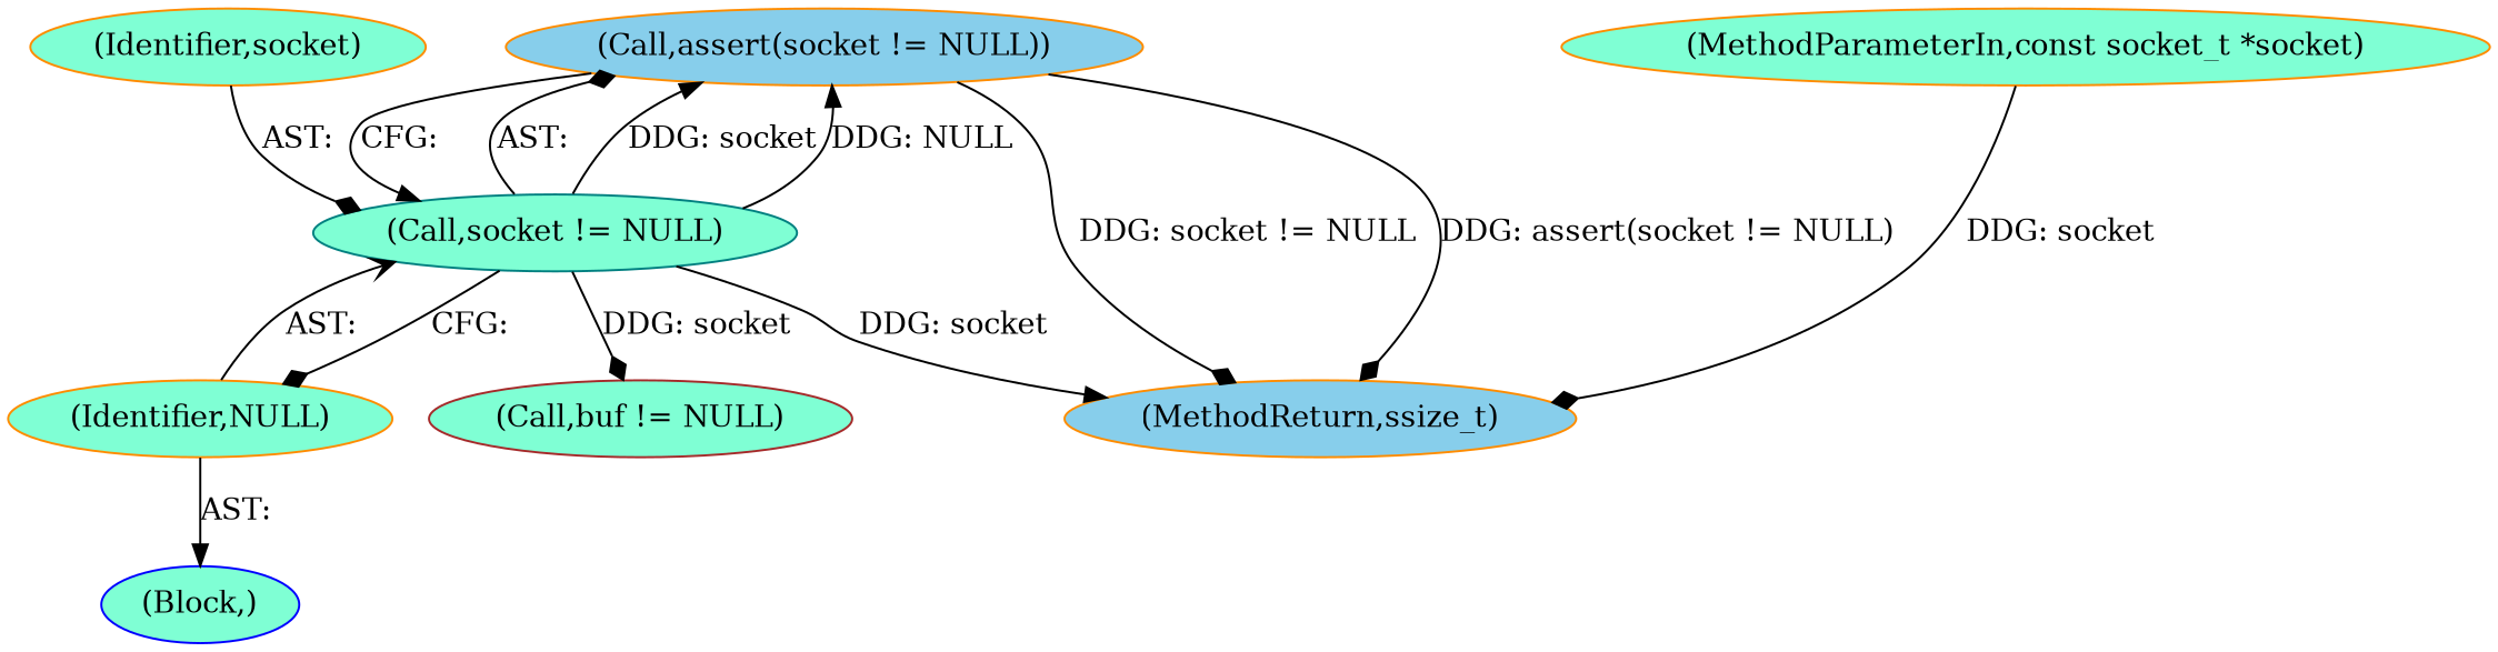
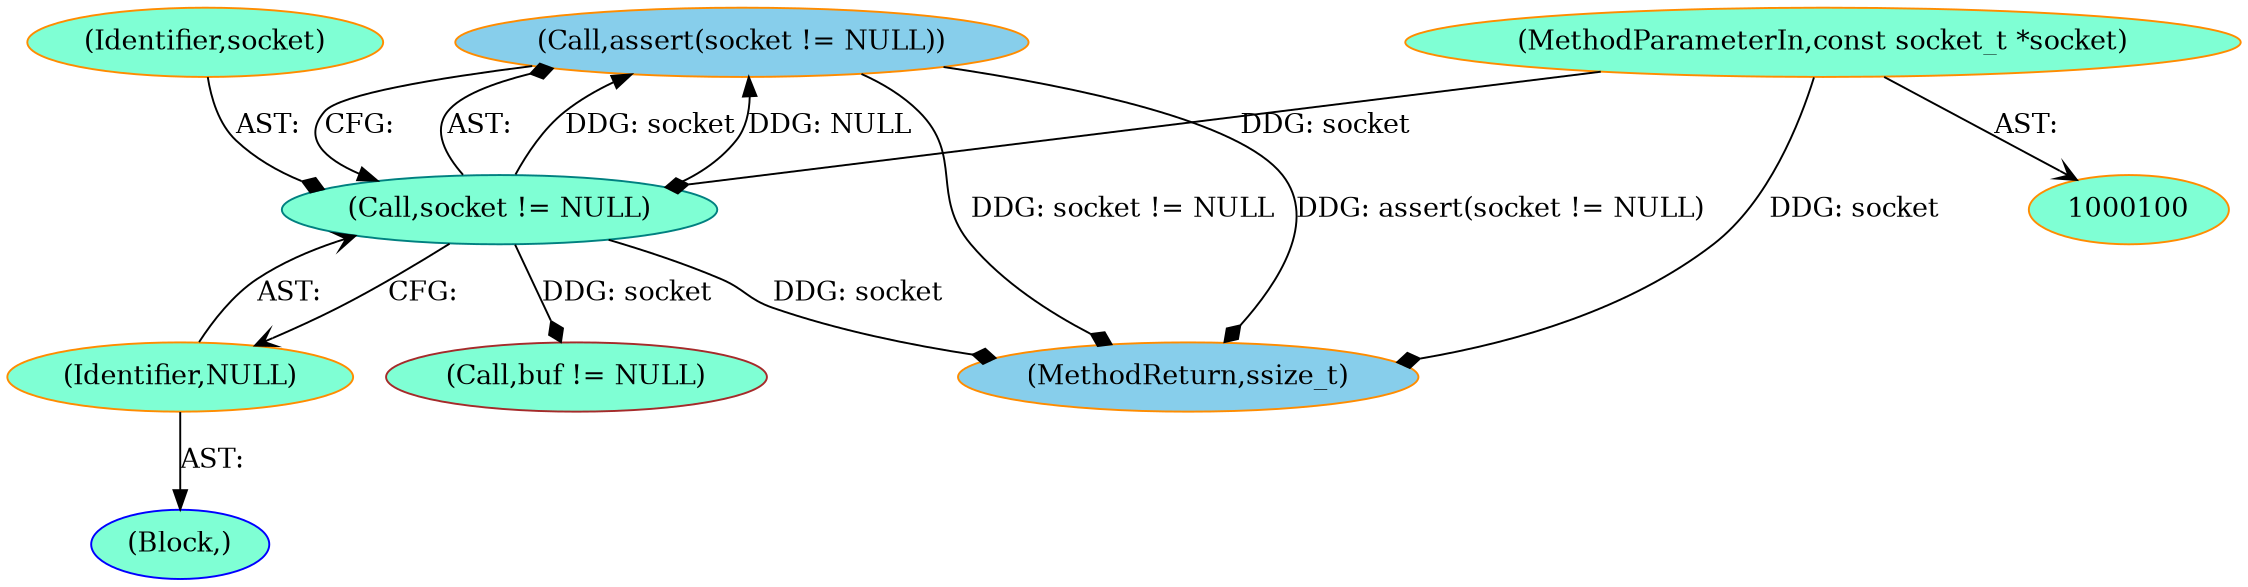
  digraph {
    node [color=darkorange fillcolor=aquamarine style=filled]
    edge [arrowhead=diamond]
    n1 [fillcolor=skyblue label="(Call,assert(socket != NULL))"]
    n2 [color=teal label="(Call,socket != NULL)"]
    n3 [fillcolor=skyblue label="(MethodReturn,ssize_t)"]
    n4 [color=brown label="(Call,buf != NULL)"]
    n5 [label="(Identifier,NULL)"]
    n6 [color=blue label="(Block,)"]
    n7 [label="(MethodParameterIn,const socket_t *socket)"]
+   1000100
    n9 [label="(Identifier,socket)"]
    n1 -> n2 [arrowhead=normal label="CFG: "]
    n1 -> n3 [label="DDG: assert(socket != NULL)"]
    n1 -> n3 [label="DDG: socket != NULL"]
    n2 -> n1 [label="AST: "]
    n2 -> n1 [arrowhead=normal label="DDG: socket"]
    n2 -> n1 [arrowhead=normal label="DDG: NULL"]
-   n2 -> n3 [arrowhead=normal label="DDG: socket"]
+   n2 -> n3 [label="DDG: socket"]
    n2 -> n4 [label="DDG: socket"]
-   n2 -> n5 [label="CFG: "]
+   n2 -> n5 [arrowhead=vee label="CFG: "]
    n5 -> n2 [arrowhead=vee label="AST: "]
    n5 -> n6 [arrowhead=normal label="AST: "]
+   n7 -> n2 [label="DDG: socket"]
    n7 -> n3 [label="DDG: socket"]
+   n7 -> 1000100 [arrowhead=vee label="AST: "]
    n9 -> n2 [label="AST: "]
  }
